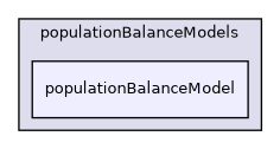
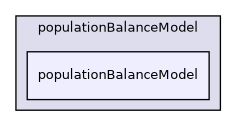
  digraph {
    compound=true
    n1 [fillcolor="#eeeeff" fontname=Helvetica fontsize=10 label=populationBalanceModel pencolor=black shape=box style=filled]
    subgraph cluster_1 {
      bgcolor="#ddddee"
      fontname=Helvetica
      fontsize=10
-     label=populationBalanceModels
+     label=populationBalanceModel
      pencolor=black
      n1
    }
  }
